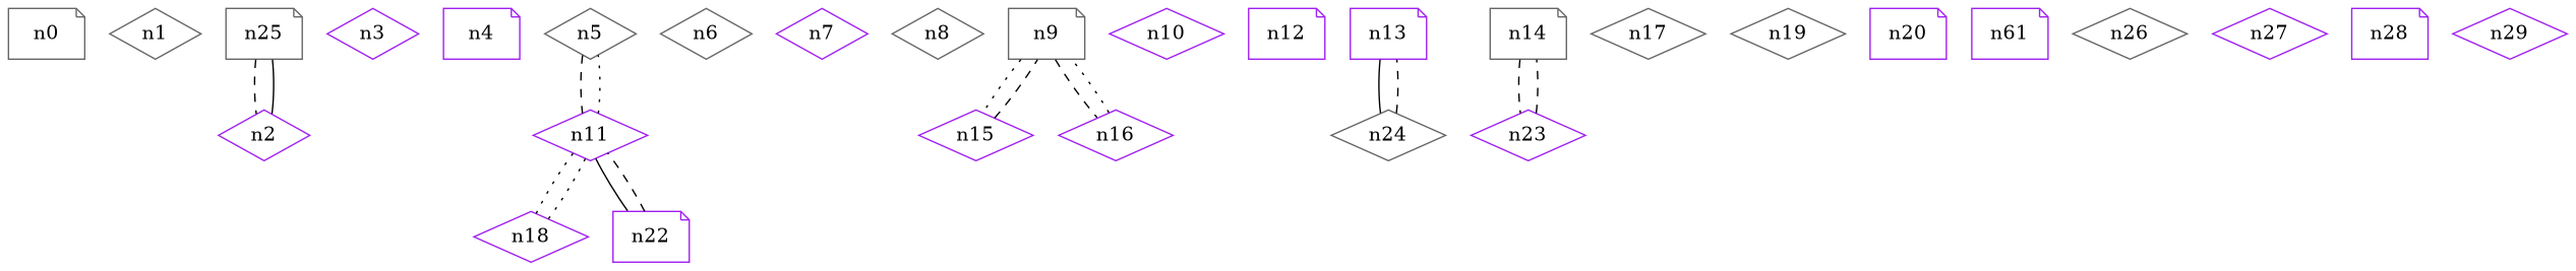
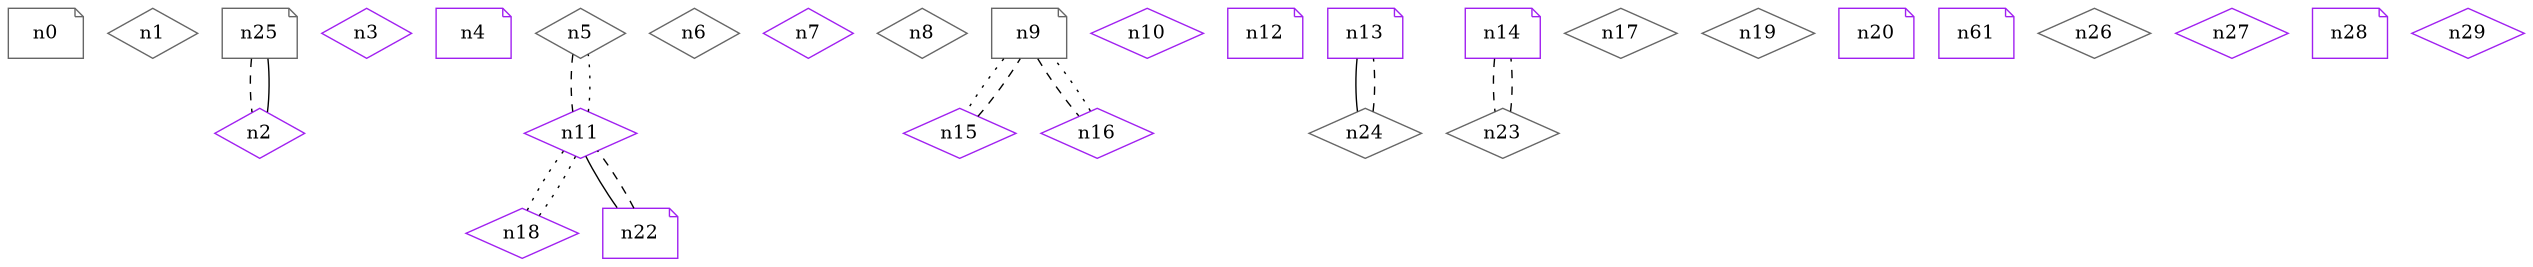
  graph {
    node [color=purple shape=diamond]
    edge [style=dashed]
    n0 [color=gray40 shape=note]
    n1 [color=gray40]
    n25 [color=gray40 shape=note]
    n2
    n3
    n4 [shape=note]
    n5 [color=gray40]
    n11
    n18
    n22 [shape=note]
    n6 [color=gray40]
    n7
    n8 [color=gray40]
    n9 [color=gray40 shape=note]
    n15
    n16
    n10
    n12 [shape=note]
    n13 [shape=note]
    n24 [color=gray40]
-   n14 [color=gray40 shape=note]
-   n23
+   n14 [shape=note]
+   n23 [color=gray40]
    n17 [color=gray40]
    n19 [color=gray40]
    n20 [shape=note]
    n21 [label=n61 shape=note]
    n26 [color=gray40]
    n27
    n28 [shape=note]
    n29
    n25 -- n2
    n2 -- n25 [style=solid]
    n5 -- n11
    n11 -- n5 [style=dotted]
    n11 -- n18 [style=dotted]
    n11 -- n22 [style=solid]
    n18 -- n11 [style=dotted]
    n22 -- n11
    n9 -- n15 [style=dotted]
    n9 -- n16
    n15 -- n9
    n16 -- n9 [style=dotted]
    n13 -- n24 [style=solid]
    n24 -- n13
    n14 -- n23
    n23 -- n14
  }
